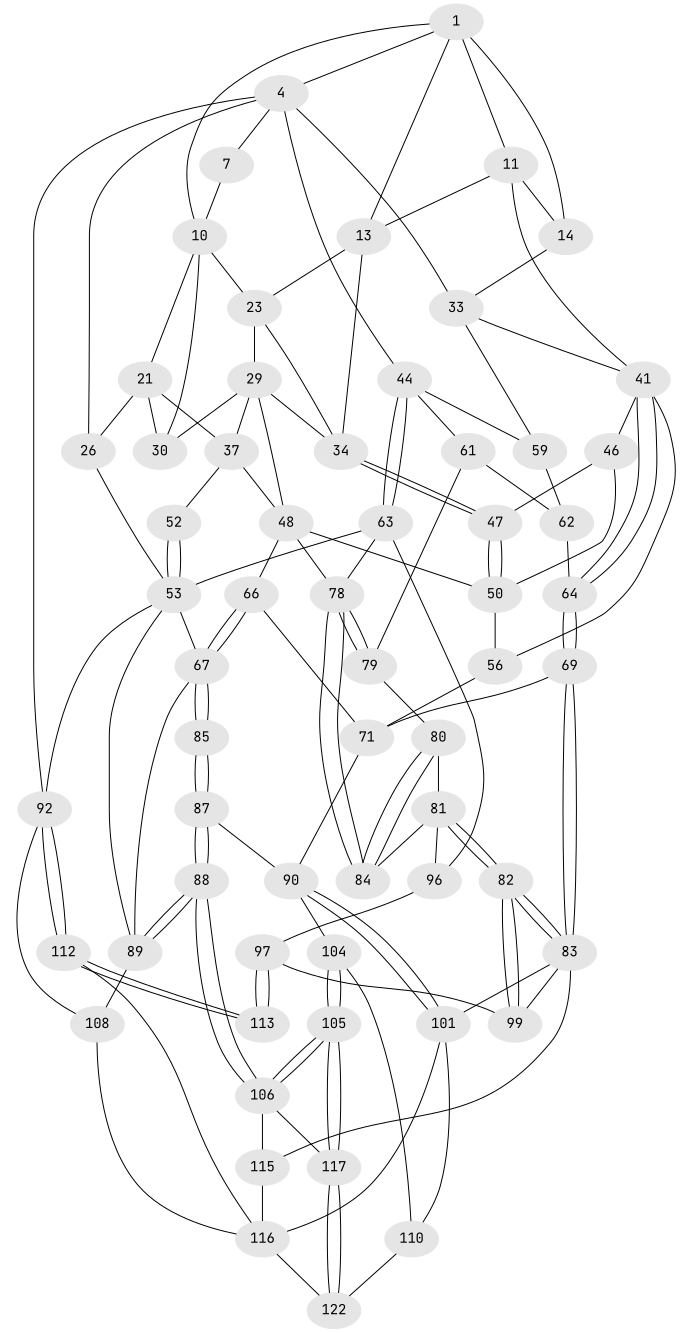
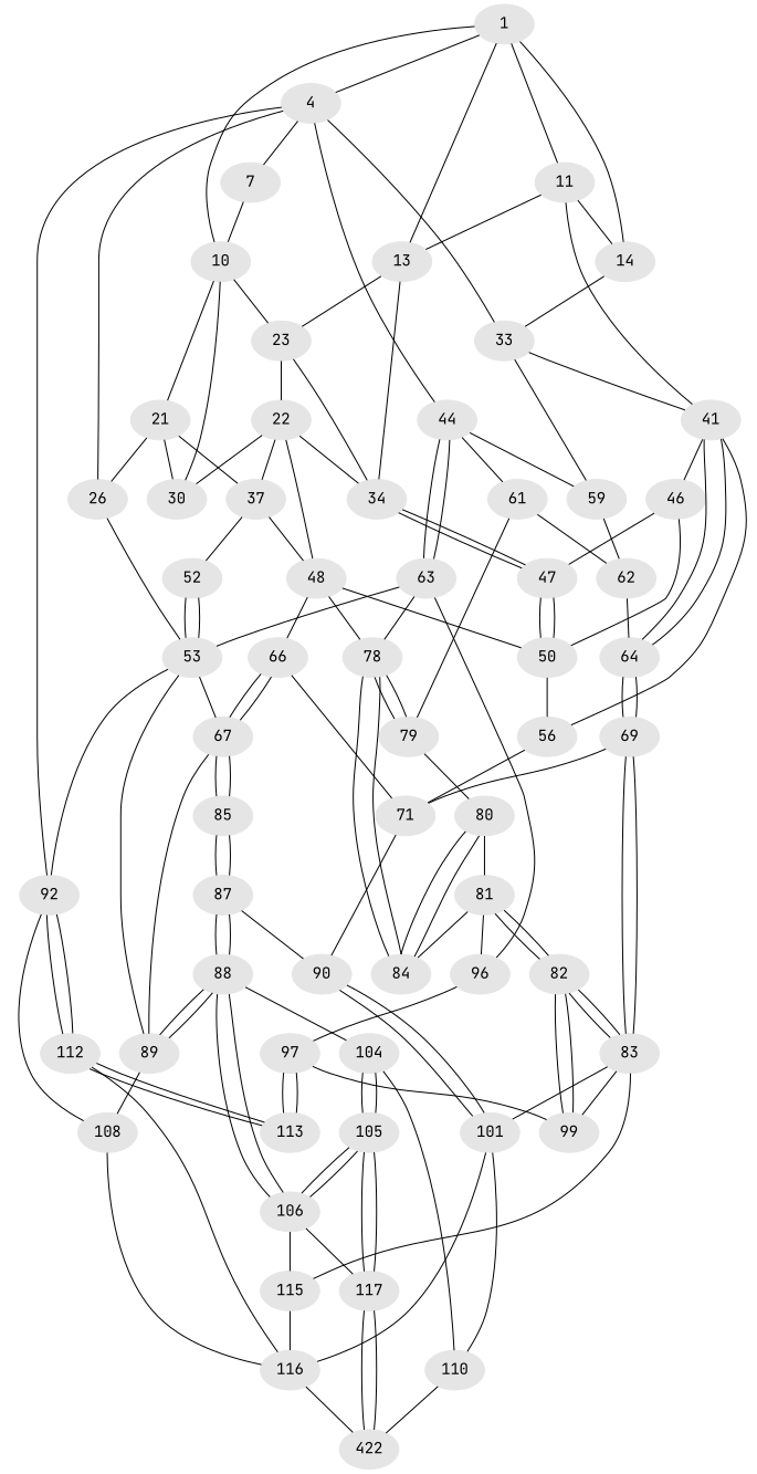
  graph {
    fontname="JetBrains Mono"
    node [color=gray90 fontname="JetBrains Mono" style=filled]
    edge [fontname="JetBrains Mono"]
    1 [super="+2+9"]
    4 [super="+18+5"]
    10 [super="+19"]
    11 [super="+12+16"]
    13 [super="+22"]
    14 [super="+15"]
    7 [super="+8"]
    26
    33 [super="+40"]
    44 [super="+45"]
    92 [super="+120"]
    21 [super="+24"]
    23 [super="+28"]
    30
    41 [super="+42"]
    34 [super="+35"]
    53 [super="+54"]
    59
    61 [super="+76"]
    63 [super="+77"]
    108 [super="+119"]
    112
    37 [super="+38"]
-   29 [super="+36"]
+   29 [super="+36" label=22]
    46
    56
    64
    47
    48 [super="+51+49"]
    52
    67 [super="+68"]
    89 [super="+95"]
    50 [super="+57"]
    66
    78
    62 [super="+65"]
    71 [super="+74+72"]
    69 [super="+70"]
    79
    96
    85
    90 [super="+91"]
    80
    84
    97 [super="+98"]
    83 [super="+100"]
    87
    99 [super="+102"]
    101 [super="+109"]
    115
    104
    81 [super="+94"]
    82
    110 [super="+111"]
    116 [super="+124"]
    88
    106 [super="+107"]
    117
    105
    113
-   122 [super="+123"]
+   122 [super="+123" label=422]
    1 -- 4
    1 -- 10
    1 -- 11
    1 -- 13
    1 -- 14
    4 -- 7
    4 -- 26
    4 -- 33
    4 -- 44 [weight=2]
    4 -- 92 [weight=2]
    10 -- 21
    10 -- 23
    10 -- 30
    11 -- 13
    11 -- 14 [weight=2]
    11 -- 41
    13 -- 23
    13 -- 34
    14 -- 33
    7 -- 10
    26 -- 53
    33 -- 41
    33 -- 59
    44 -- 59
    44 -- 61
    44 -- 63 [weight=2]
    44 -- 63
    92 -- 108
    92 -- 112
    92 -- 112
    21 -- 26
    21 -- 30
    21 -- 37
    23 -- 34
    23 -- 29
    41 -- 46
    41 -- 56
    41 -- 64
    41 -- 64
    34 -- 47
    34 -- 47
    53 -- 92
    53 -- 67
    53 -- 89
    59 -- 62
    61 -- 62 [weight=2]
    61 -- 79
    63 -- 53
    63 -- 78
    63 -- 96
    108 -- 116
    112 -- 116
    112 -- 113
    112 -- 113
    37 -- 48
    37 -- 52
    29 -- 30
    29 -- 34
    29 -- 37
    29 -- 48
    46 -- 47
    46 -- 50
    56 -- 71
    64 -- 69
    64 -- 69
    47 -- 50
    47 -- 50
    48 -- 50
    48 -- 66
    48 -- 78
    52 -- 53
    52 -- 53
    67 -- 89
    67 -- 85
    67 -- 85
    89 -- 108
    50 -- 56
    66 -- 67
    66 -- 67
    66 -- 71
    78 -- 79
    78 -- 79
    78 -- 84
    78 -- 84
    62 -- 64
    71 -- 90
    69 -- 71 [weight=2]
    69 -- 83
    69 -- 83
    79 -- 80
    96 -- 97
    85 -- 87
    85 -- 87
    90 -- 101
    90 -- 101
-   90 -- 104
+   88 -- 104
    80 -- 84
    80 -- 84
    80 -- 81
    97 -- 99 [weight=2]
    97 -- 113 [weight=2]
    97 -- 113
    83 -- 99
    83 -- 101
    83 -- 115
    87 -- 90
    87 -- 88
    87 -- 88
    101 -- 110
    101 -- 116
    115 -- 116 [weight=2]
    104 -- 110
    104 -- 105
    104 -- 105
    81 -- 96
    81 -- 84
    81 -- 82
    81 -- 82
    82 -- 83
    82 -- 83
    82 -- 99
    82 -- 99
    110 -- 122 [weight=2]
    116 -- 122
    88 -- 89
    88 -- 89
    88 -- 106
    88 -- 106
    106 -- 115 [weight=2]
    106 -- 117
    117 -- 122
    117 -- 122
    105 -- 106
    105 -- 106
    105 -- 117
    105 -- 117
  }
